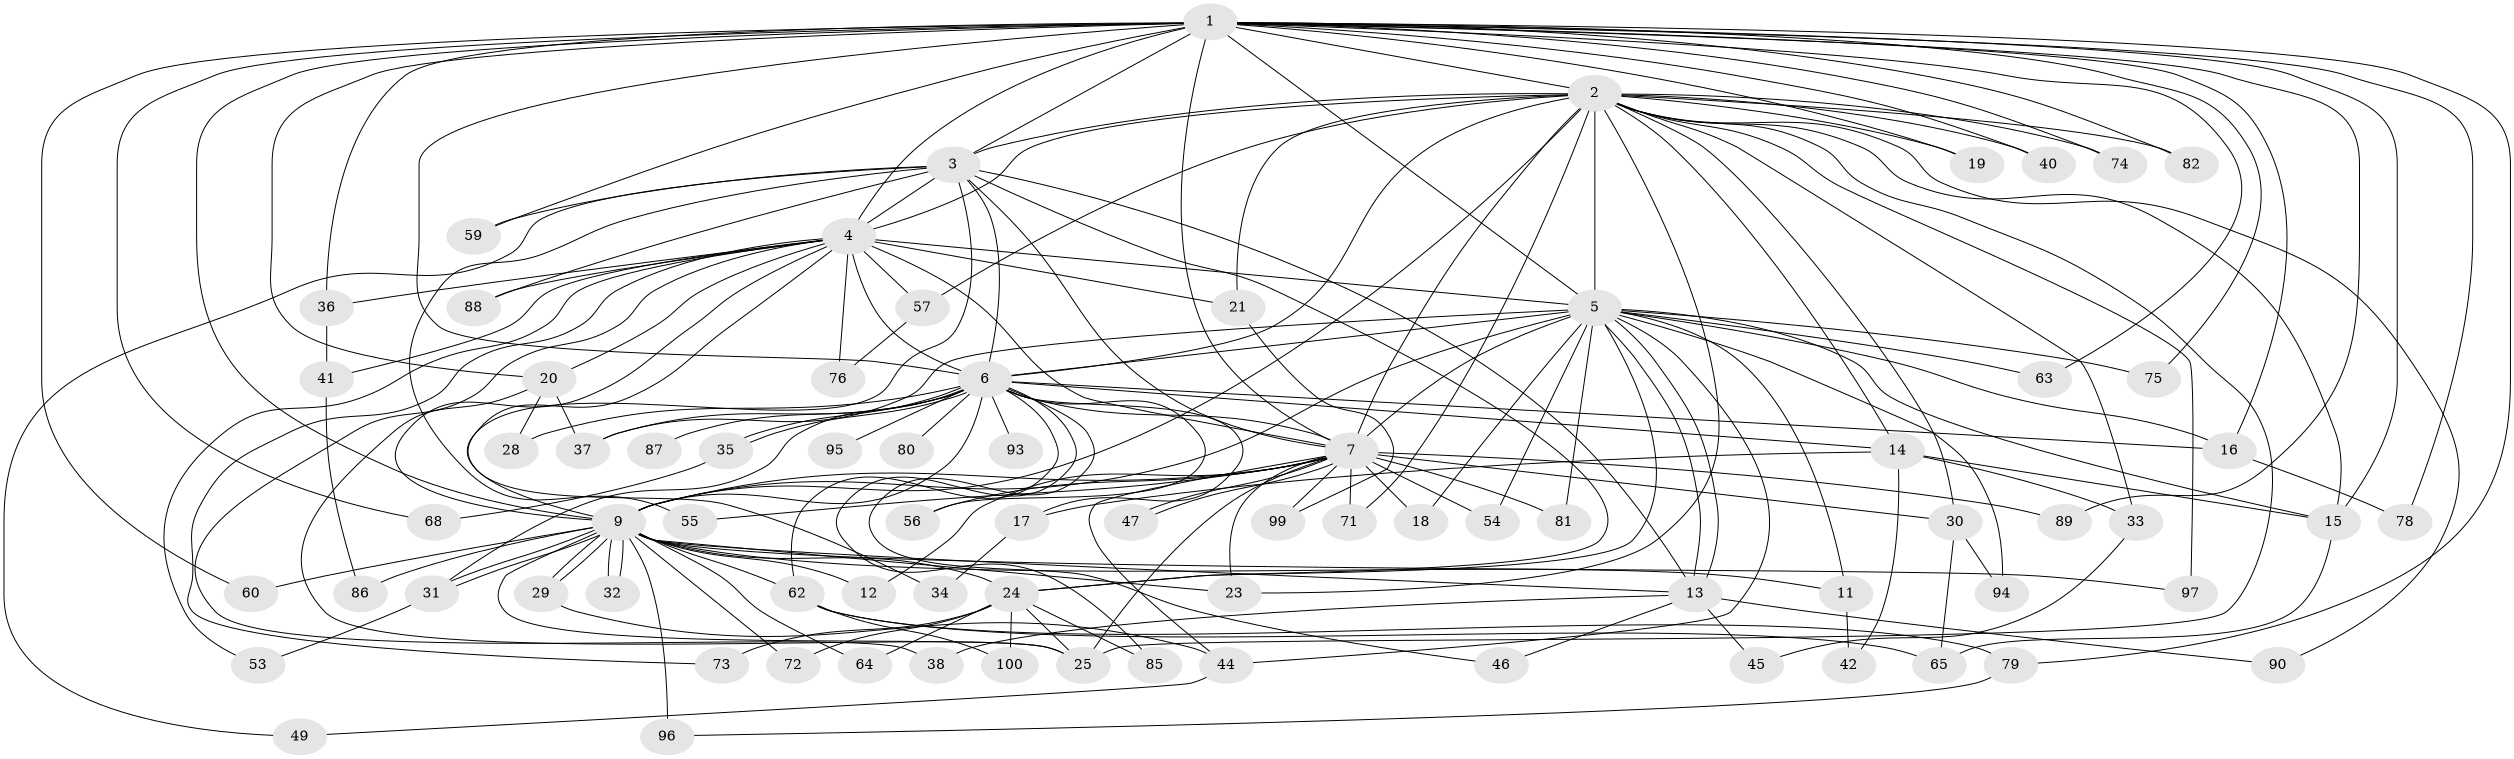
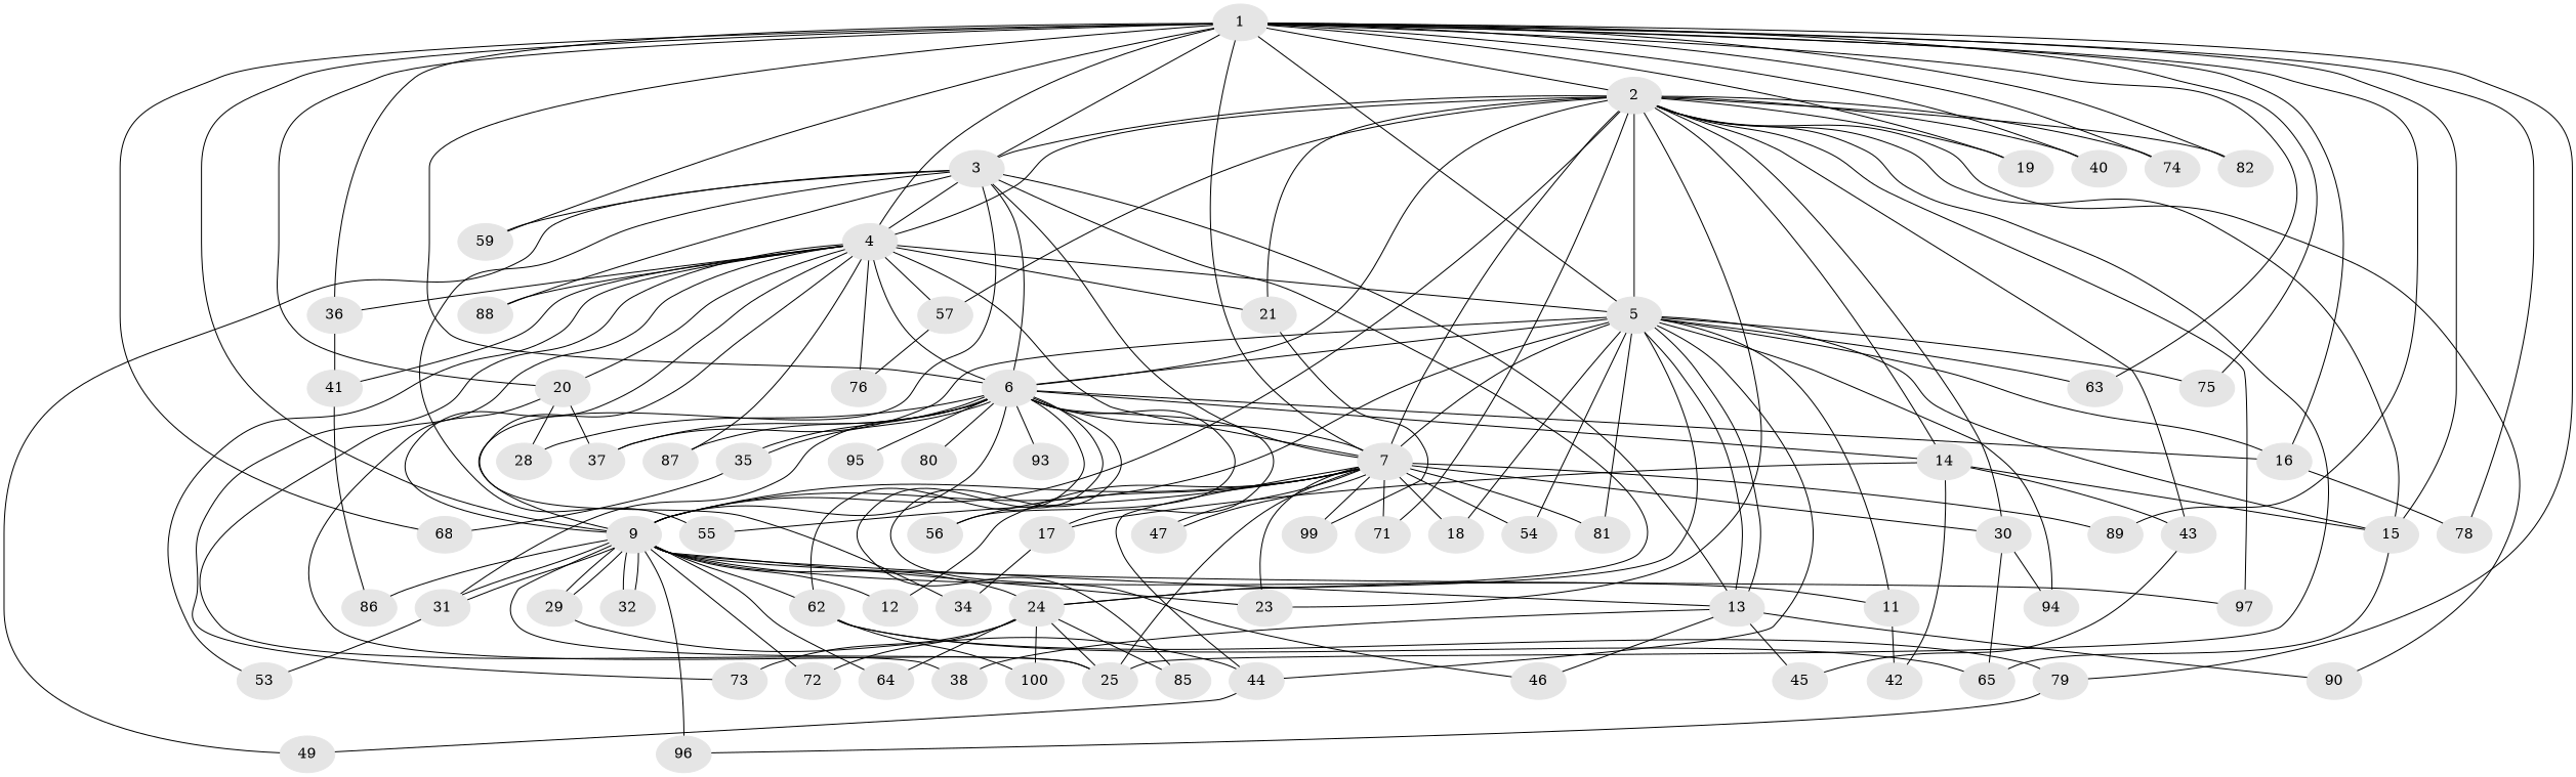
  graph {
    node [color=gray90 style=filled]
    1 [super="+8"]
    2 [super="+39"]
    3 [super="+69"]
    4 [super="+27"]
    5 [super="+22"]
    6 [super="+10"]
    7 [super="+66"]
    9 [super="+70"]
    15 [super="+26"]
    16 [super="+48"]
    19
    20 [super="+33"]
    36
    40
    59
-   60
    63
    68
    74
    75
    78
    79
    82
    89
    14 [super="+77"]
    21
    23 [super="+50"]
    25 [super="+84"]
    30
-   43 [label=33]
+   43
    57
    71
    90
    97
    13 [super="+58"]
    24 [super="+61"]
    49
    55 [super="+67"]
    88
    76
    34
    38
    41
    53
    73
    87
    11
    18
    37 [super="+83"]
    44 [super="+51"]
    54
    81
    94
    17
    28
    31 [super="+52"]
    35
    46
    56
    62 [super="+91"]
    80
    85
    93
    95
    12
    47
    99
    29
    32
    64
    72
    86
    96 [super="+98"]
    65
    42
    45
    100
    1 -- 2 [weight=2]
    1 -- 3 [weight=2]
    1 -- 4 [weight=2]
    1 -- 5 [weight=2]
    1 -- 6 [weight=4]
    1 -- 7 [weight=2]
    1 -- 9 [weight=2]
    1 -- 15
    1 -- 16
    1 -- 19
    1 -- 20
    1 -- 36
    1 -- 40
    1 -- 59
-   1 -- 60
    1 -- 63
    1 -- 68
    1 -- 74
    1 -- 75
    1 -- 78
    1 -- 79
    1 -- 82
    1 -- 89
    2 -- 3
    2 -- 4
    2 -- 5
    2 -- 6 [weight=2]
    2 -- 7
    2 -- 9 [weight=2]
    2 -- 15
    2 -- 19
    2 -- 40
    2 -- 74
    2 -- 82
    2 -- 14
    2 -- 21
    2 -- 23
    2 -- 25
    2 -- 30
    2 -- 43
    2 -- 57
    2 -- 71
    2 -- 90
    2 -- 97
    3 -- 4 [weight=2]
    3 -- 6 [weight=2]
    3 -- 7
    3 -- 9
    3 -- 59
    3 -- 13
    3 -- 24
    3 -- 49
    3 -- 55
    3 -- 88
    4 -- 5
    4 -- 6 [weight=2]
    4 -- 7
    4 -- 9
    4 -- 20
    4 -- 36
    4 -- 21
    4 -- 57
    4 -- 88
    4 -- 76
    4 -- 34
    4 -- 38
    4 -- 41
    4 -- 53
    4 -- 73
+   4 -- 87
    5 -- 6 [weight=2]
    5 -- 7
    5 -- 9 [weight=2]
    5 -- 15
    5 -- 16
    5 -- 63
    5 -- 75
    5 -- 13
    5 -- 13
    5 -- 24
    5 -- 11
    5 -- 18
    5 -- 37
    5 -- 44
    5 -- 54
    5 -- 81
    5 -- 94
    6 -- 7 [weight=2]
    6 -- 9 [weight=2]
    6 -- 16
    6 -- 14
    6 -- 87
    6 -- 37
    6 -- 17
    6 -- 28
    6 -- 31
    6 -- 35
    6 -- 35
    6 -- 46
    6 -- 56
    6 -- 62
    6 -- 80
    6 -- 85
    6 -- 93
    6 -- 95
    7 -- 9 [weight=2]
    7 -- 89
    7 -- 23
    7 -- 25
    7 -- 30
    7 -- 71
    7 -- 55 [weight=2]
    7 -- 18
    7 -- 44
    7 -- 54
    7 -- 81
    7 -- 56
    7 -- 12
    7 -- 47
    7 -- 47
    7 -- 99
-   9 -- 60
    9 -- 23
    9 -- 25
    9 -- 97
    9 -- 13
    9 -- 24
    9 -- 11
    9 -- 31
    9 -- 31
    9 -- 62
    9 -- 12
    9 -- 29
    9 -- 29
    9 -- 32
    9 -- 32
    9 -- 64
    9 -- 72
    9 -- 86
    9 -- 96 [weight=2]
    15 -- 65
    16 -- 78
    20 -- 25
    20 -- 37
    20 -- 28
    36 -- 41
    79 -- 96
    14 -- 15
    14 -- 43
    14 -- 17
    14 -- 42
    21 -- 99
    30 -- 94
    30 -- 65
    43 -- 45
    57 -- 76
    13 -- 90
    13 -- 38
    13 -- 46
    13 -- 45
    24 -- 25
    24 -- 73
    24 -- 85
    24 -- 64
    24 -- 72
    24 -- 100
    41 -- 86
    11 -- 42
    44 -- 49
    17 -- 34
    31 -- 53
    35 -- 68
    62 -- 79
    62 -- 65
    62 -- 100
    29 -- 44
  }
